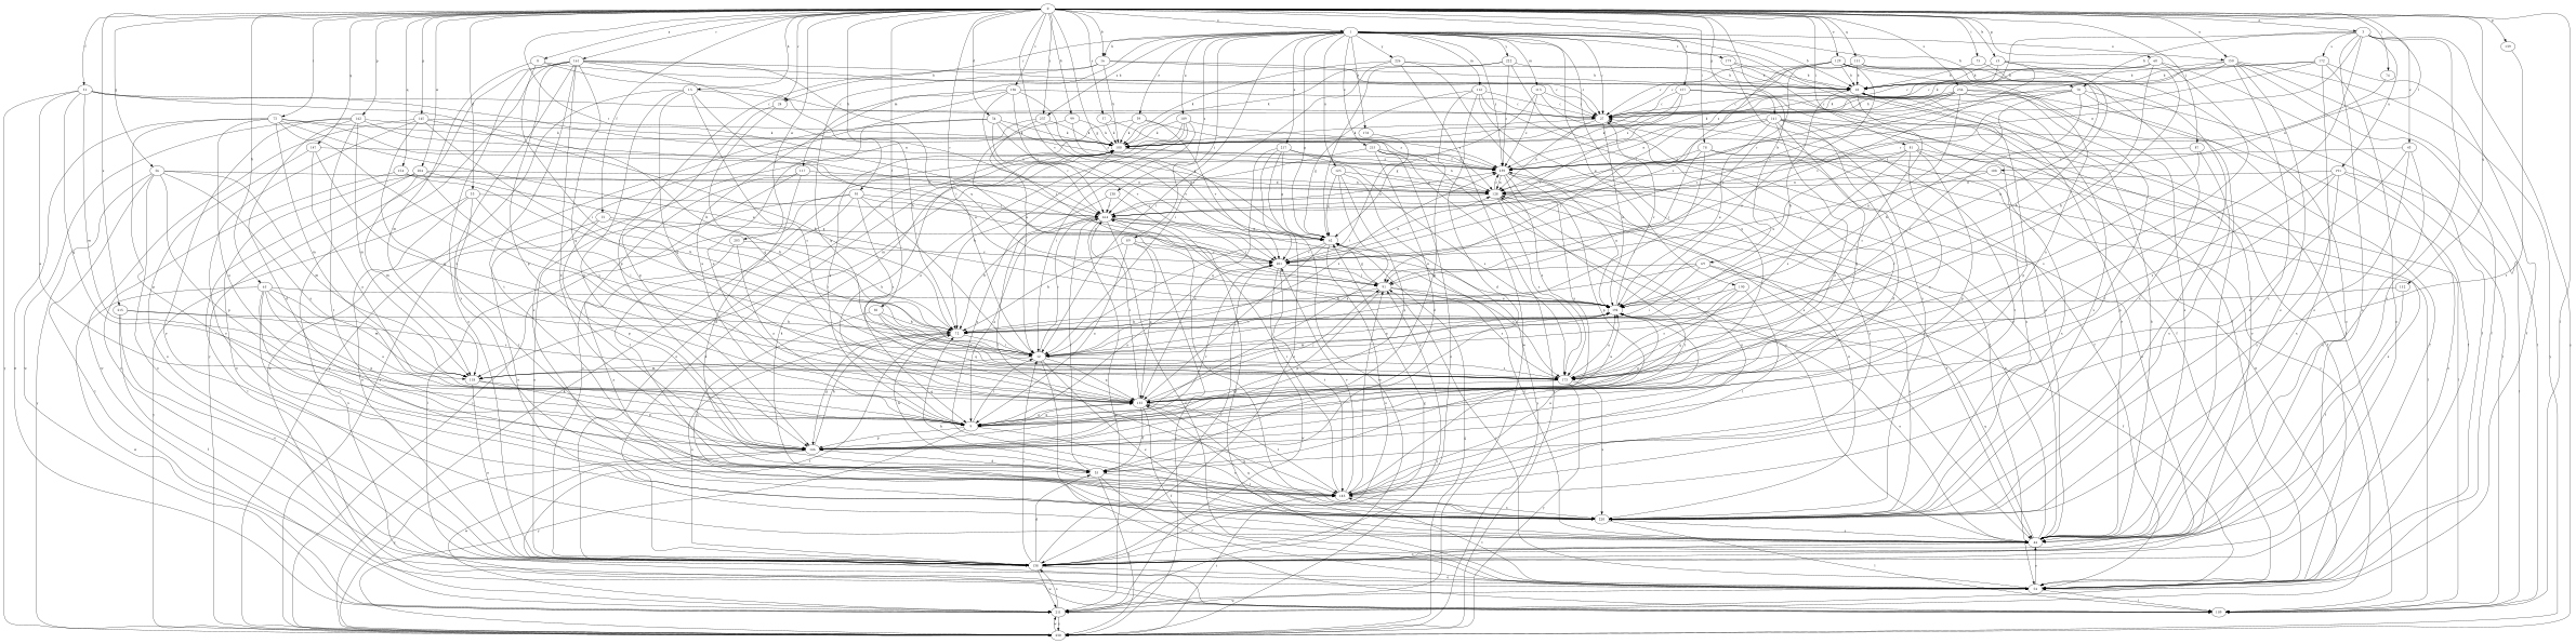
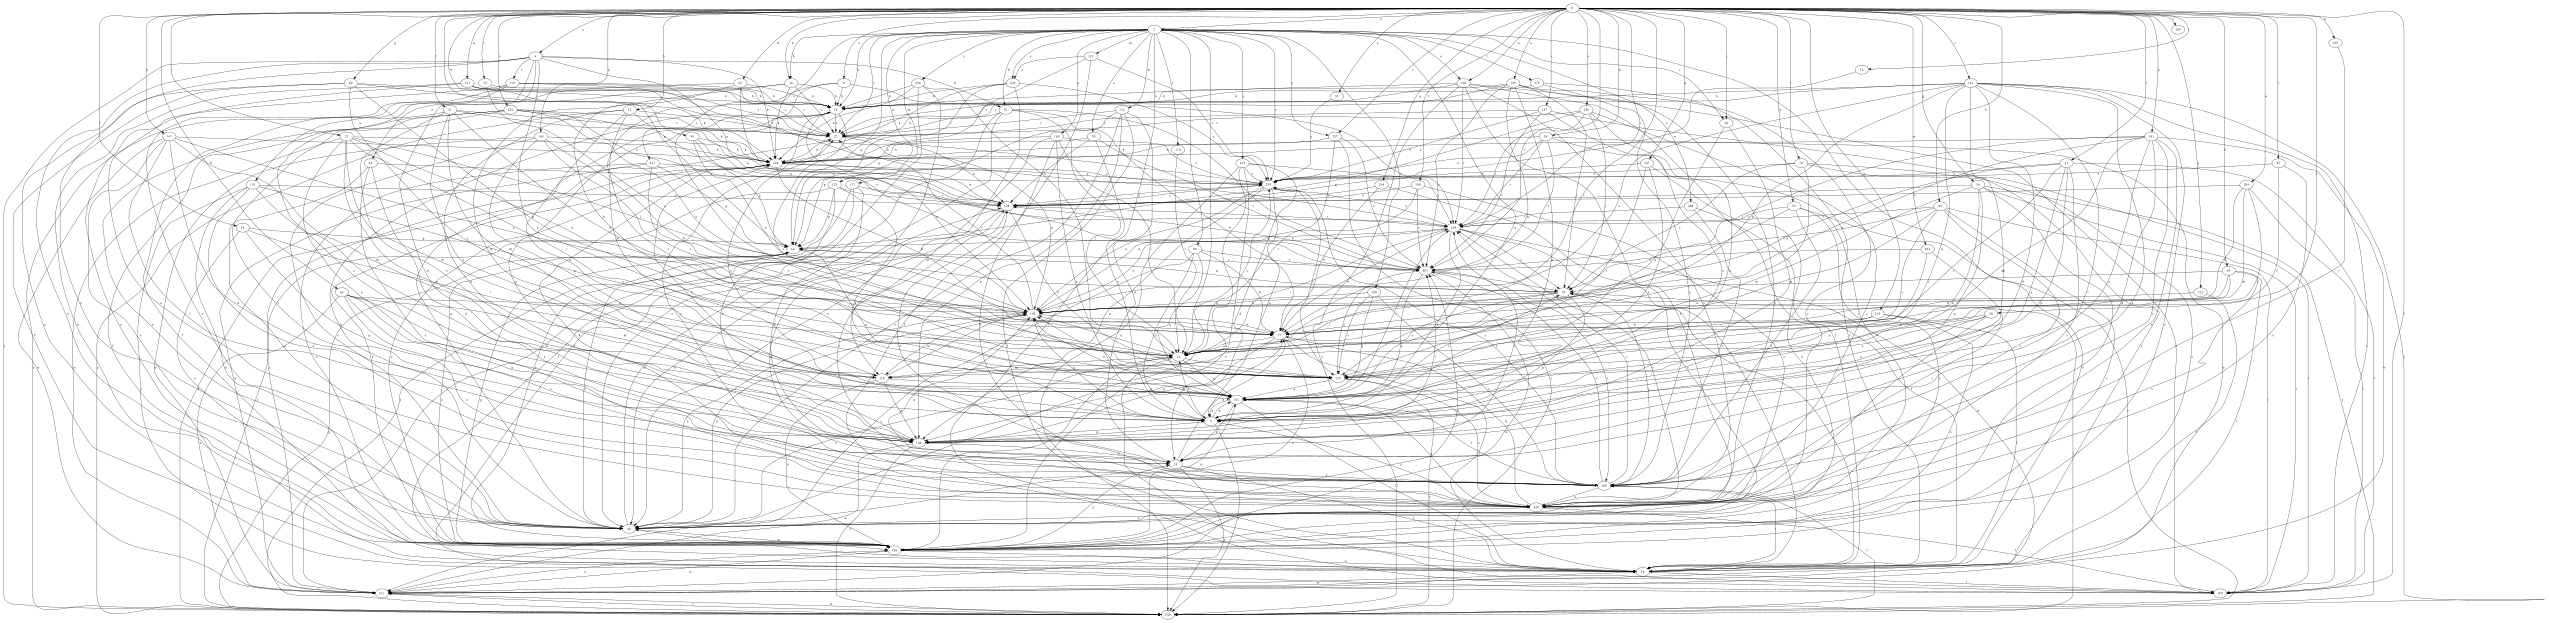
  strict digraph {
    fontname="PT Serif"
    node [fontname="PT Serif"]
    edge [fontname="PT Serif"]
    0
    1
-   4 [label=3]
+   4
    8
    13
    16
    24
    33
    34
    37
    50
    51
    53
    56
    60
    62
    63
    65
    69
    73
    74
    75
    78
    81
    n25 [label=12]
    87
    95
    99
    108
    109
    129
    130
    139
    141
    142
    145
    147
    151
    152
    154
    157
    161
    164
+   169
    196
    201
    203
    204
    213
    236
    237
    18
    27
    39
    54
    70
    89
    112
    113
    117
    125
    155
    178
    179
    189
    190
    215
    217
    222
    226
    238
    239
    43
    44
    100
    128
    138
    172
    173
    191
    230
    118
    146
    183
    211
    220
    72
    9
    192
    91
    35
    0 -> 1 [label=a]
    0 -> 4 [label=a]
    0 -> 8 [label=a]
    0 -> 13 [label=b]
    0 -> 16 [label=b]
    0 -> 24 [label=c]
    0 -> 33 [label=d]
    0 -> 34 [label=d]
    0 -> 37 [label=e]
    0 -> 50 [label=f]
    0 -> 51 [label=f]
    0 -> 53 [label=f]
    0 -> 56 [label=g]
    0 -> 60 [label=g]
    0 -> 62 [label=g]
    0 -> 63 [label=h]
    0 -> 65 [label=h]
    0 -> 69 [label=h]
    0 -> 73 [label=i]
    0 -> 74 [label=i]
    0 -> 75 [label=i]
    0 -> 78 [label=i]
    0 -> 81 [label=i]
    0 -> n25 [label=i]
    0 -> 87 [label=j]
    0 -> 95 [label=k]
    0 -> 99 [label=k]
    0 -> 108 [label=l]
    0 -> 109 [label=l]
    0 -> 129 [label=o]
    0 -> 130 [label=o]
    0 -> 139 [label=p]
    0 -> 141 [label=p]
    0 -> 142 [label=p]
    0 -> 145 [label=p]
    0 -> 147 [label=q]
    0 -> 151 [label=q]
    0 -> 152 [label=q]
    0 -> 154 [label=q]
    0 -> 157 [label=r]
    0 -> 161 [label=r]
    0 -> 164 [label=r]
+   0 -> 169 [label=s]
    0 -> 196 [label=v]
    0 -> 201 [label=v]
    0 -> 203 [label=w]
    0 -> 204 [label=w]
    0 -> 213 [label=x]
    0 -> 236 [label=z]
    0 -> 237 [label=z]
    1 -> 16 [label=b]
    1 -> 24 [label=c]
    1 -> 62 [label=g]
    1 -> n25 [label=i]
    1 -> 109 [label=l]
    1 -> 130 [label=o]
    1 -> 237 [label=z]
    1 -> 18 [label=b]
    1 -> 27 [label=c]
    1 -> 39 [label=e]
    1 -> 54 [label=f]
    1 -> 70 [label=h]
    1 -> 89 [label=j]
    1 -> 112 [label=m]
    1 -> 113 [label=m]
    1 -> 117 [label=m]
    1 -> 125 [label=n]
    1 -> 155 [label=q]
    1 -> 178 [label=t]
    1 -> 179 [label=t]
    1 -> 189 [label=u]
    1 -> 190 [label=u]
    1 -> 215 [label=x]
    1 -> 217 [label=x]
    1 -> 222 [label=y]
    1 -> 226 [label=y]
    1 -> 238 [label=z]
    1 -> 239 [label=z]
    4 -> 70 [label=h]
    4 -> 43 [label=e]
    4 -> 44 [label=e]
    4 -> 100 [label=k]
    4 -> 128 [label=n]
    4 -> 138 [label=o]
    4 -> 172 [label=s]
    4 -> 173 [label=s]
    4 -> 191 [label=u]
    4 -> 230 [label=y]
    8 -> n25 [label=i]
    8 -> 164 [label=r]
    8 -> 18 [label=b]
    8 -> 118 [label=m]
    13 -> 201 [label=v]
    13 -> 27 [label=c]
    13 -> 155 [label=q]
    13 -> 173 [label=s]
    13 -> 230 [label=y]
    13 -> 146 [label=p]
    16 -> 18 [label=b]
    16 -> 27 [label=c]
    16 -> 155 [label=q]
    16 -> 100 [label=k]
    16 -> 146 [label=p]
    24 -> 155 [label=q]
    24 -> 146 [label=p]
    33 -> n25 [label=i]
    33 -> 164 [label=r]
    33 -> 138 [label=o]
    33 -> 230 [label=y]
    33 -> 183 [label=t]
    34 -> 164 [label=r]
    34 -> 201 [label=v]
    34 -> 155 [label=q]
    34 -> 239 [label=z]
    34 -> 100 [label=k]
    34 -> 211 [label=w]
    37 -> 239 [label=z]
-   37 -> 100 [label=k]
    50 -> 155 [label=q]
    50 -> 173 [label=s]
    50 -> 220 [label=x]
    50 -> 72 [label=h]
    51 -> 27 [label=c]
    51 -> 155 [label=q]
    51 -> 128 [label=n]
    51 -> 230 [label=y]
    51 -> 118 [label=m]
    51 -> 72 [label=h]
    51 -> 9 [label=a]
    53 -> 62 [label=g]
    53 -> n25 [label=i]
    53 -> 44 [label=e]
    53 -> 146 [label=p]
    56 -> 109 [label=l]
    56 -> 128 [label=n]
    56 -> 138 [label=o]
    56 -> 230 [label=y]
    56 -> 118 [label=m]
    56 -> 146 [label=p]
    56 -> 9 [label=a]
    60 -> 18 [label=b]
    60 -> 54 [label=f]
    60 -> 100 [label=k]
    60 -> 173 [label=s]
    60 -> 72 [label=h]
    62 -> 201 [label=v]
    62 -> 155 [label=q]
    62 -> 44 [label=e]
    62 -> 138 [label=o]
    63 -> 201 [label=v]
    63 -> 18 [label=b]
    63 -> 27 [label=c]
-   63 -> 173 [label=s]
+   63 -> 146 [label=s]
    63 -> 72 [label=h]
    65 -> 118 [label=m]
    65 -> 146 [label=p]
    65 -> 183 [label=t]
    65 -> 211 [label=w]
    65 -> 220 [label=x]
    65 -> 9 [label=a]
    65 -> 192 [label=u]
    69 -> n25 [label=i]
    69 -> 54 [label=f]
    69 -> 220 [label=x]
    69 -> 72 [label=h]
    69 -> 91 [label=j]
    73 -> n25 [label=i]
    73 -> 100 [label=k]
    73 -> 118 [label=m]
    73 -> 146 [label=p]
    73 -> 211 [label=w]
    73 -> 9 [label=a]
    73 -> 192 [label=u]
    73 -> 91 [label=j]
    74 -> 128 [label=n]
    75 -> 18 [label=b]
    75 -> 192 [label=u]
    78 -> n25 [label=i]
    78 -> 109 [label=l]
    78 -> 239 [label=z]
    78 -> 138 [label=o]
    78 -> 91 [label=j]
    81 -> 109 [label=l]
    81 -> 239 [label=z]
    81 -> 173 [label=s]
    81 -> 146 [label=p]
    81 -> 220 [label=x]
    81 -> 9 [label=a]
    81 -> 192 [label=u]
    n25 -> 109 [label=l]
    n25 -> 164 [label=r]
    n25 -> 155 [label=q]
    n25 -> 239 [label=z]
    n25 -> 44 [label=e]
    n25 -> 173 [label=s]
    n25 -> 118 [label=m]
    n25 -> 192 [label=u]
    87 -> 239 [label=z]
    87 -> 173 [label=s]
    87 -> 220 [label=x]
    95 -> n25 [label=i]
    95 -> 109 [label=l]
    95 -> 164 [label=r]
    95 -> 201 [label=v]
    95 -> 138 [label=o]
    95 -> 173 [label=s]
    95 -> 183 [label=t]
    99 -> 62 [label=g]
    99 -> 100 [label=k]
-   236 -> 128 [label=n]
+   99 -> 128 [label=n]
    99 -> 192 [label=u]
    108 -> 201 [label=v]
    108 -> 44 [label=e]
    108 -> 128 [label=n]
+   108 -> 192 [label=u]
    129 -> 201 [label=v]
    129 -> 18 [label=b]
    129 -> 27 [label=c]
    129 -> 44 [label=e]
    129 -> 220 [label=x]
    129 -> 72 [label=h]
    129 -> 9 [label=a]
    129 -> 91 [label=j]
    130 -> 109 [label=l]
    130 -> 164 [label=r]
    130 -> 18 [label=b]
    130 -> 54 [label=f]
    130 -> 44 [label=e]
    130 -> 100 [label=k]
    130 -> 230 [label=y]
    130 -> 220 [label=x]
    139 -> 183 [label=t]
    141 -> 155 [label=q]
    141 -> 100 [label=k]
    141 -> 183 [label=t]
    141 -> 211 [label=w]
    141 -> 220 [label=x]
    141 -> 9 [label=a]
    141 -> 192 [label=u]
    141 -> 91 [label=j]
    141 -> 35 [label=d]
    142 -> 44 [label=e]
    142 -> 100 [label=k]
    142 -> 118 [label=m]
    142 -> 183 [label=t]
    142 -> 211 [label=w]
    142 -> 192 [label=u]
    142 -> 35 [label=d]
    145 -> n25 [label=i]
    145 -> 155 [label=q]
    145 -> 44 [label=e]
    145 -> 100 [label=k]
    145 -> 211 [label=w]
    145 -> 72 [label=h]
    147 -> 239 [label=z]
    147 -> 138 [label=o]
    147 -> 173 [label=s]
    147 -> 9 [label=a]
    151 -> 18 [label=b]
    151 -> 27 [label=c]
    151 -> 239 [label=z]
    151 -> 138 [label=o]
    151 -> 220 [label=x]
-   152 -> 44 [label=f]
+   152 -> 54 [label=f]
    152 -> 192 [label=u]
    154 -> 128 [label=n]
    154 -> 138 [label=o]
    154 -> 72 [label=h]
    157 -> 201 [label=v]
    157 -> 27 [label=c]
    157 -> 54 [label=f]
    157 -> 239 [label=z]
    157 -> 138 [label=o]
    161 -> 109 [label=l]
    161 -> 18 [label=b]
    161 -> 27 [label=c]
    161 -> 155 [label=q]
    161 -> 138 [label=o]
    161 -> 230 [label=y]
    161 -> 146 [label=p]
    161 -> 183 [label=t]
    161 -> 220 [label=x]
    161 -> 72 [label=h]
    161 -> 192 [label=u]
    161 -> 35 [label=d]
    164 -> 62 [label=g]
    164 -> 54 [label=f]
    164 -> 239 [label=z]
    164 -> 211 [label=w]
    164 -> 72 [label=h]
    164 -> 9 [label=a]
    164 -> 192 [label=u]
    164 -> 91 [label=j]
    196 -> 62 [label=g]
    196 -> 164 [label=r]
    196 -> 27 [label=c]
    196 -> 220 [label=x]
    196 -> 9 [label=a]
    196 -> 91 [label=j]
    201 -> 128 [label=n]
    201 -> 173 [label=s]
    201 -> 183 [label=t]
    201 -> 211 [label=w]
    201 -> 9 [label=a]
    201 -> 91 [label=j]
    203 -> 201 [label=v]
    203 -> 220 [label=x]
    203 -> 9 [label=a]
    204 -> 109 [label=l]
-   204 -> 128 [label=d]
-   204 -> 138 [label=o]
+   204 -> 128 [label=n]
+   60 -> 138 [label=o]
    204 -> 173 [label=s]
    204 -> 118 [label=m]
    204 -> 72 [label=h]
    213 -> 54 [label=f]
    213 -> 138 [label=o]
    213 -> 173 [label=s]
    213 -> 72 [label=h]
    236 -> 164 [label=r]
    236 -> 27 [label=c]
    236 -> 54 [label=f]
    236 -> 44 [label=e]
    236 -> 100 [label=k]
    236 -> 183 [label=t]
    236 -> 192 [label=u]
    237 -> n25 [label=i]
    237 -> 201 [label=v]
    237 -> 100 [label=k]
    237 -> 230 [label=y]
    18 -> 27 [label=c]
    18 -> 44 [label=e]
    18 -> 173 [label=s]
    18 -> 146 [label=p]
    18 -> 220 [label=x]
    18 -> 192 [label=u]
    27 -> 100 [label=k]
    27 -> 128 [label=n]
    27 -> 192 [label=u]
    39 -> 201 [label=v]
    39 -> 100 [label=k]
    39 -> 128 [label=n]
    39 -> 9 [label=a]
    54 -> 109 [label=l]
    54 -> 44 [label=e]
    54 -> 183 [label=t]
    54 -> 211 [label=w]
    54 -> 91 [label=j]
    70 -> n25 [label=i]
    70 -> 109 [label=l]
    70 -> 201 [label=v]
    70 -> 27 [label=c]
    70 -> 54 [label=f]
    70 -> 72 [label=h]
    89 -> 201 [label=v]
    89 -> 155 [label=q]
-   89 -> 230 [label=y]
+   89 -> 211 [label=y]
    89 -> 72 [label=h]
    89 -> 9 [label=a]
    112 -> 62 [label=g]
    112 -> 27 [label=c]
    112 -> 54 [label=f]
    112 -> 44 [label=e]
    112 -> 146 [label=p]
    112 -> 35 [label=d]
    113 -> 62 [label=g]
-   113 -> 27 [label=c]
+   113 -> 222 [label=c]
    113 -> 54 [label=f]
    113 -> 239 [label=z]
    117 -> 128 [label=n]
    117 -> 138 [label=o]
    117 -> 230 [label=y]
    117 -> 35 [label=d]
    125 -> 62 [label=g]
    125 -> 128 [label=n]
    125 -> 230 [label=y]
    125 -> 146 [label=p]
    125 -> 9 [label=a]
    155 -> 164 [label=r]
    155 -> 27 [label=c]
    155 -> 54 [label=f]
    155 -> 183 [label=t]
    155 -> 9 [label=a]
    155 -> 192 [label=u]
    155 -> 91 [label=j]
    155 -> 35 [label=d]
    178 -> n25 [label=i]
    179 -> 18 [label=b]
    179 -> 54 [label=f]
-   179 -> 220 [label=x]
+   179 -> 183 [label=x]
    189 -> n25 [label=i]
    189 -> 239 [label=z]
    189 -> 100 [label=k]
    189 -> 118 [label=m]
    189 -> 220 [label=x]
    189 -> 9 [label=a]
    190 -> 155 [label=q]
    190 -> 173 [label=s]
    190 -> 183 [label=t]
    190 -> 192 [label=u]
    215 -> 164 [label=r]
    215 -> 239 [label=z]
    215 -> 44 [label=e]
    215 -> 138 [label=o]
    215 -> 230 [label=y]
    215 -> 35 [label=d]
    217 -> 62 [label=g]
-   217 -> 155 [label=q]
    217 -> 239 [label=z]
    217 -> 138 [label=o]
    217 -> 173 [label=s]
    217 -> 211 [label=w]
    222 -> 62 [label=g]
    222 -> 18 [label=b]
    222 -> 239 [label=z]
    222 -> 44 [label=e]
    222 -> 100 [label=k]
    226 -> n25 [label=i]
    226 -> 18 [label=b]
    226 -> 44 [label=e]
    226 -> 100 [label=k]
    226 -> 211 [label=w]
    238 -> 164 [label=r]
    238 -> 54 [label=f]
    238 -> 183 [label=t]
    239 -> 128 [label=n]
    239 -> 173 [label=s]
    239 -> 146 [label=p]
    239 -> 9 [label=a]
    239 -> 192 [label=u]
    43 -> 239 [label=z]
    43 -> 44 [label=e]
    43 -> 220 [label=x]
    43 -> 35 [label=d]
    44 -> 18 [label=b]
    44 -> 155 [label=q]
    44 -> 128 [label=n]
    44 -> 138 [label=o]
    44 -> 192 [label=u]
    100 -> 239 [label=z]
    100 -> 128 [label=n]
    100 -> 138 [label=o]
    100 -> 72 [label=h]
    128 -> 164 [label=r]
    128 -> 239 [label=z]
    128 -> 44 [label=e]
    128 -> 173 [label=s]
    128 -> 183 [label=t]
    138 -> 62 [label=g]
    138 -> n25 [label=i]
    138 -> 201 [label=v]
    138 -> 54 [label=o]
    138 -> 100 [label=k]
    138 -> 211 [label=w]
-   138 -> 35 [label=d]
+   138 -> 35 [label=u]
    172 -> 164 [label=r]
    172 -> 18 [label=b]
    172 -> 27 [label=c]
    172 -> 54 [label=f]
    172 -> 44 [label=e]
    172 -> 138 [label=o]
    173 -> 155 [label=q]
    173 -> 230 [label=y]
    173 -> 220 [label=x]
    173 -> 192 [label=u]
    191 -> 109 [label=l]
    191 -> 128 [label=n]
    191 -> 138 [label=o]
    191 -> 173 [label=s]
    191 -> 146 [label=p]
    191 -> 220 [label=x]
    230 -> 62 [label=g]
    230 -> 100 [label=k]
    230 -> 183 [label=t]
    230 -> 211 [label=w]
    230 -> 91 [label=j]
    118 -> 155 [label=q]
    118 -> 138 [label=o]
    118 -> 146 [label=p]
    118 -> 192 [label=u]
    146 -> 201 [label=v]
    146 -> 230 [label=y]
    146 -> 211 [label=w]
    146 -> 72 [label=h]
    146 -> 35 [label=d]
    183 -> 164 [label=r]
    183 -> 201 [label=v]
    183 -> 239 [label=z]
    183 -> 128 [label=n]
    183 -> 220 [label=x]
    183 -> 192 [label=u]
    183 -> 91 [label=j]
    211 -> 27 [label=c]
    211 -> 138 [label=o]
    211 -> 230 [label=y]
    220 -> 109 [label=l]
    220 -> 164 [label=r]
    220 -> 155 [label=q]
    220 -> 44 [label=e]
    220 -> 100 [label=k]
    220 -> 128 [label=n]
    220 -> 72 [label=h]
    72 -> n25 [label=i]
    72 -> 54 [label=f]
    72 -> 138 [label=o]
    72 -> 146 [label=p]
    9 -> n25 [label=i]
    9 -> 155 [label=q]
    9 -> 100 [label=k]
    9 -> 230 [label=y]
    9 -> 146 [label=p]
    9 -> 220 [label=x]
    9 -> 192 [label=u]
    192 -> 27 [label=c]
    192 -> 44 [label=e]
    192 -> 118 [label=m]
    192 -> 72 [label=h]
    91 -> 62 [label=g]
    91 -> n25 [label=i]
    91 -> 173 [label=s]
    91 -> 146 [label=p]
    91 -> 192 [label=u]
    35 -> 164 [label=r]
    35 -> 54 [label=f]
    35 -> 230 [label=y]
    35 -> 183 [label=t]
    35 -> 72 [label=h]
  }
